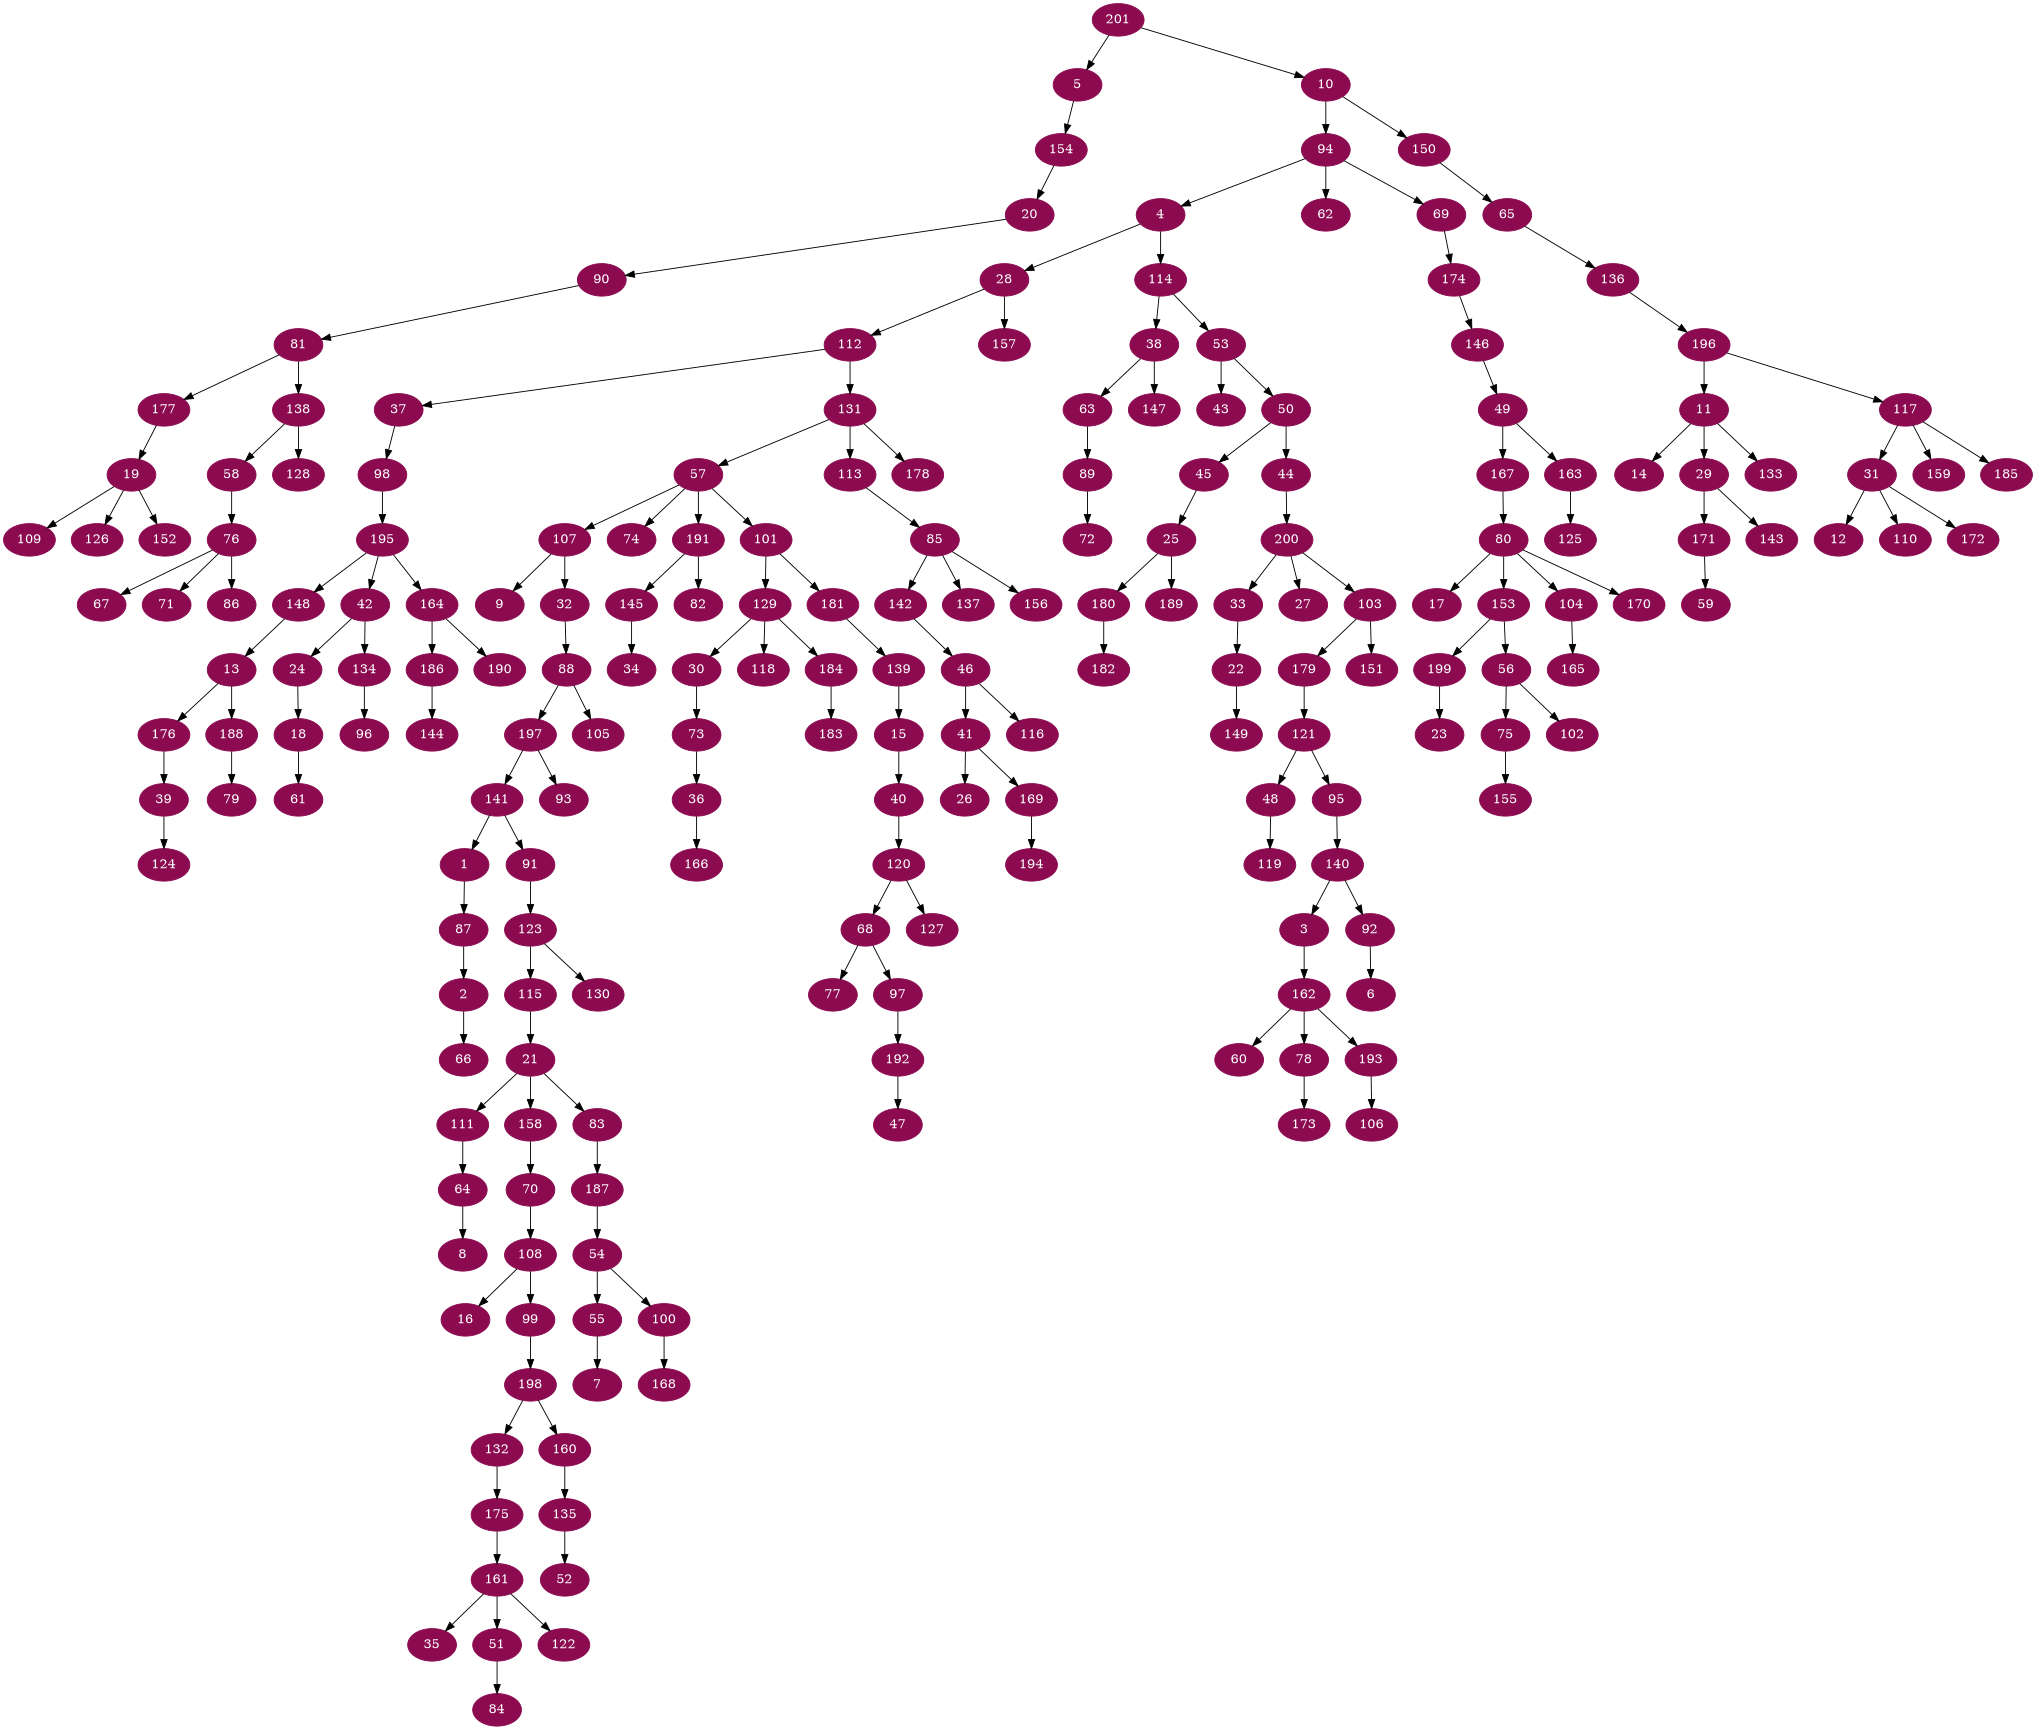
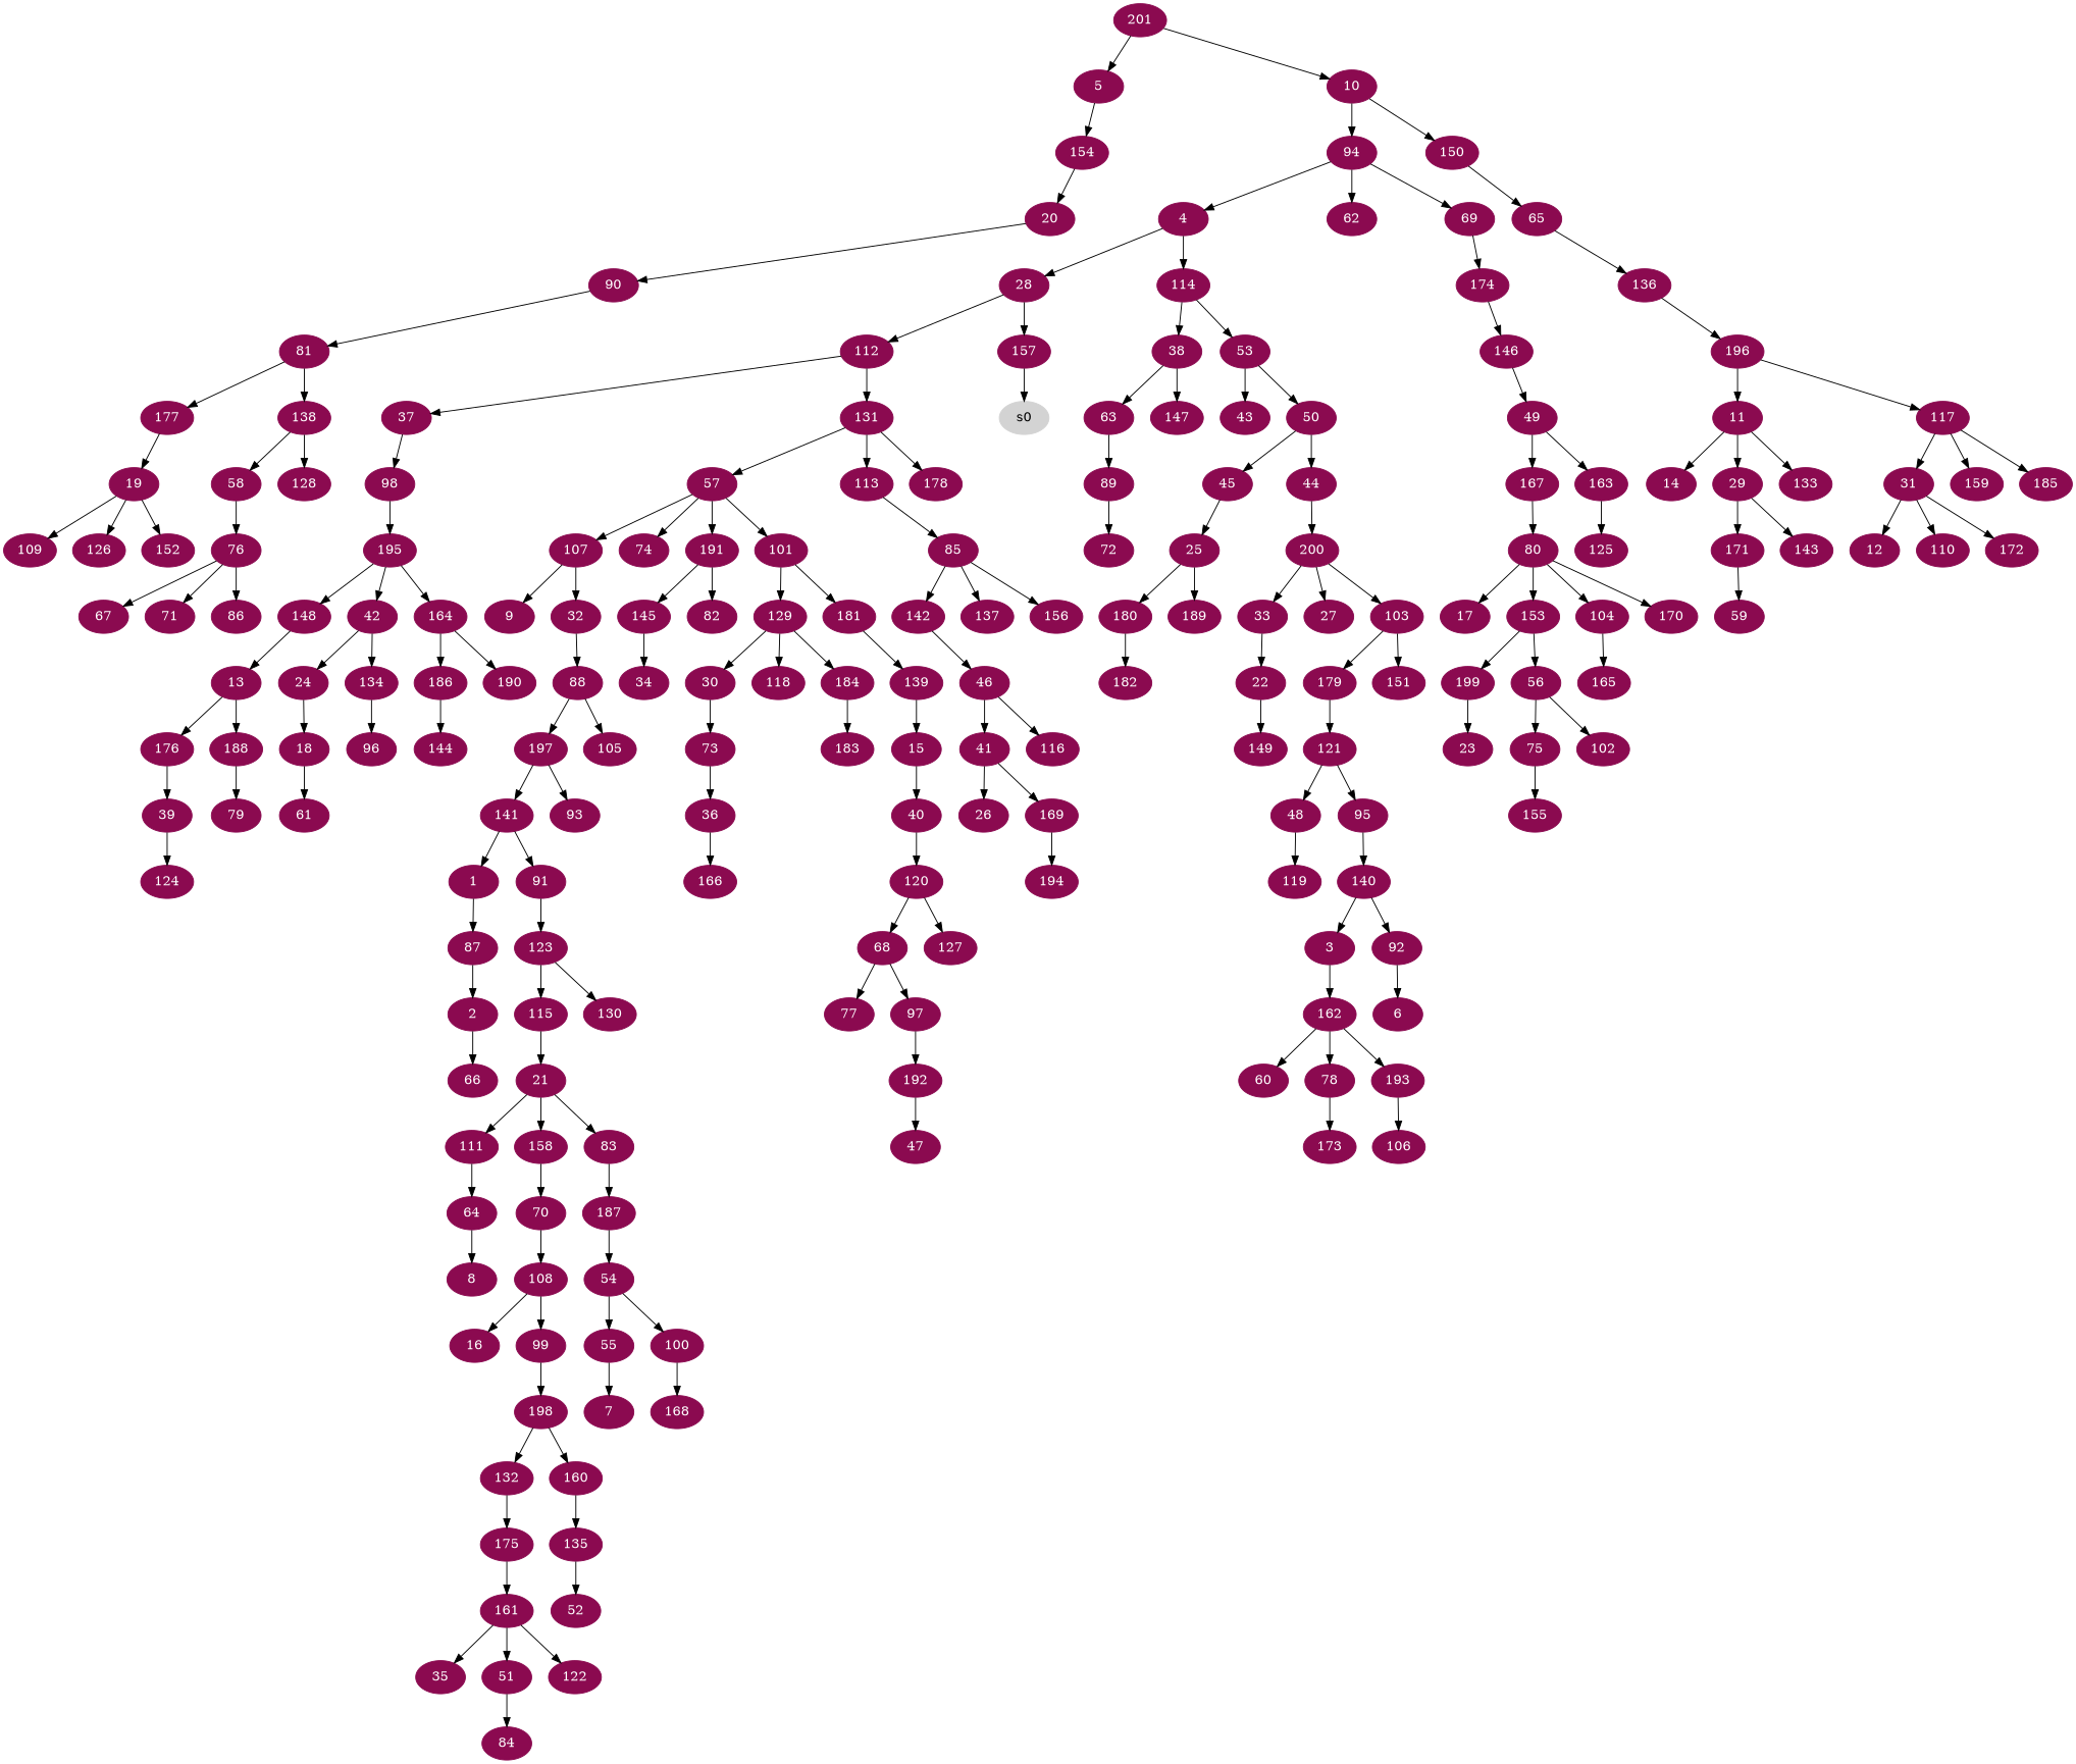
  digraph {
    node [color=deeppink4 fontcolor=white style=filled]
    141
    1
    91
    87
    2
    66
    140
    3
    92
    162
    94
    4
    62
    69
    28
    114
    201
    5
    10
    154
    6
    55
    7
    64
    8
    107
    9
    32
    150
    196
    11
    117
    14
    29
    133
    31
    12
    110
    172
    148
    13
    176
    188
    139
    15
    40
    108
    16
    99
    80
    17
    153
    104
    170
    24
    18
    61
    177
    19
    109
    126
    152
    20
    90
    115
    21
    111
    158
    83
    33
    22
    149
    199
    23
    42
    134
    45
    25
    180
    189
    41
    26
    169
    200
    27
    103
    112
    157
    171
    143
    129
    30
    118
    184
    73
    159
    185
    88
    145
    34
    161
    35
    51
    122
    36
    166
    37
    131
    98
    38
    53
    63
    147
    39
    124
    120
    46
    116
    195
    164
    43
    50
    44
    142
    192
    47
    121
    48
    95
    119
    146
    49
    167
    163
    84
    135
    52
    187
    54
    100
    56
    75
    102
    57
    113
    178
    74
    191
    101
    138
    58
    128
    76
    59
    60
    78
    193
    89
    65
    136
    67
    71
    86
    68
    127
    77
    97
    174
    70
    72
    155
    173
    79
    81
    82
    85
    137
    156
    197
    105
    123
    93
    96
    198
    168
    181
    179
    151
    165
    106
    130
    125
    132
    160
    175
    186
    144
+   s0 [color=lightgrey fontcolor=black]
    190
    194
    182
    183
    141 -> 1
    141 -> 91
    1 -> 87
    91 -> 123
    87 -> 2
    2 -> 66
    140 -> 3
    140 -> 92
    3 -> 162
    92 -> 6
    162 -> 60
    162 -> 78
    162 -> 193
    94 -> 4
    94 -> 62
    94 -> 69
    4 -> 28
    4 -> 114
    69 -> 174
    28 -> 112
    28 -> 157
    114 -> 38
    114 -> 53
    201 -> 5
    201 -> 10
    5 -> 154
    10 -> 94
    10 -> 150
    154 -> 20
    55 -> 7
    64 -> 8
    107 -> 9
    107 -> 32
    32 -> 88
    150 -> 65
    196 -> 11
    196 -> 117
    11 -> 14
    11 -> 29
    11 -> 133
    117 -> 31
    117 -> 159
    117 -> 185
    29 -> 171
    29 -> 143
    31 -> 12
    31 -> 110
    31 -> 172
    148 -> 13
    13 -> 176
    13 -> 188
    176 -> 39
    188 -> 79
    139 -> 15
    15 -> 40
    40 -> 120
    108 -> 16
    108 -> 99
    99 -> 198
    80 -> 17
    80 -> 153
    80 -> 104
    80 -> 170
    153 -> 199
    153 -> 56
    104 -> 165
    24 -> 18
    18 -> 61
    177 -> 19
    19 -> 109
    19 -> 126
    19 -> 152
    20 -> 90
    90 -> 81
    115 -> 21
    21 -> 111
    21 -> 158
    21 -> 83
    111 -> 64
    158 -> 70
    83 -> 187
    33 -> 22
    22 -> 149
    199 -> 23
    42 -> 24
    42 -> 134
    134 -> 96
    45 -> 25
    25 -> 180
    25 -> 189
    180 -> 182
    41 -> 26
    41 -> 169
    169 -> 194
    200 -> 33
    200 -> 27
    200 -> 103
    103 -> 179
    103 -> 151
    112 -> 37
    112 -> 131
+   157 -> s0
    171 -> 59
    129 -> 30
    129 -> 118
    129 -> 184
    30 -> 73
    184 -> 183
    73 -> 36
    88 -> 197
    88 -> 105
    145 -> 34
    161 -> 35
    161 -> 51
    161 -> 122
    51 -> 84
    36 -> 166
    37 -> 98
    131 -> 57
    131 -> 113
    131 -> 178
    98 -> 195
    38 -> 63
    38 -> 147
    53 -> 43
    53 -> 50
    63 -> 89
    39 -> 124
    120 -> 68
    120 -> 127
    46 -> 41
    46 -> 116
    195 -> 148
    195 -> 42
    195 -> 164
    164 -> 186
    164 -> 190
    50 -> 45
    50 -> 44
    44 -> 200
    142 -> 46
    192 -> 47
    121 -> 48
    121 -> 95
    48 -> 119
    95 -> 140
    146 -> 49
    49 -> 167
    49 -> 163
    167 -> 80
    163 -> 125
    135 -> 52
    187 -> 54
    54 -> 55
    54 -> 100
    100 -> 168
    56 -> 75
    56 -> 102
    75 -> 155
    57 -> 107
    57 -> 74
    57 -> 191
    57 -> 101
    113 -> 85
    191 -> 145
    191 -> 82
    101 -> 129
    101 -> 181
    138 -> 58
    138 -> 128
    58 -> 76
    76 -> 67
    76 -> 71
    76 -> 86
    78 -> 173
    193 -> 106
    89 -> 72
    65 -> 136
    136 -> 196
    68 -> 77
    68 -> 97
    97 -> 192
    174 -> 146
    70 -> 108
    81 -> 177
    81 -> 138
    85 -> 142
    85 -> 137
    85 -> 156
    197 -> 141
    197 -> 93
    123 -> 115
    123 -> 130
    198 -> 132
    198 -> 160
    181 -> 139
    179 -> 121
    132 -> 175
    160 -> 135
    175 -> 161
    186 -> 144
  }
